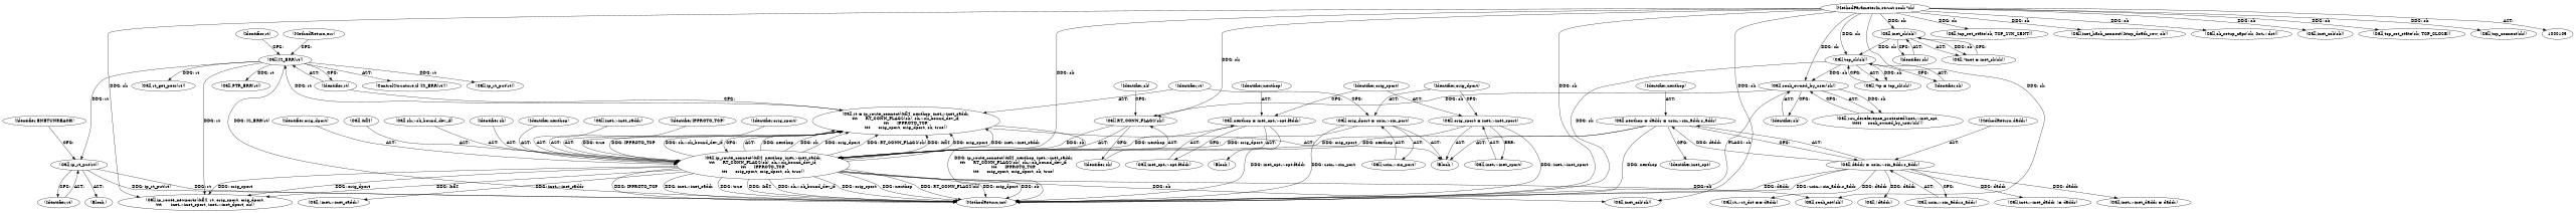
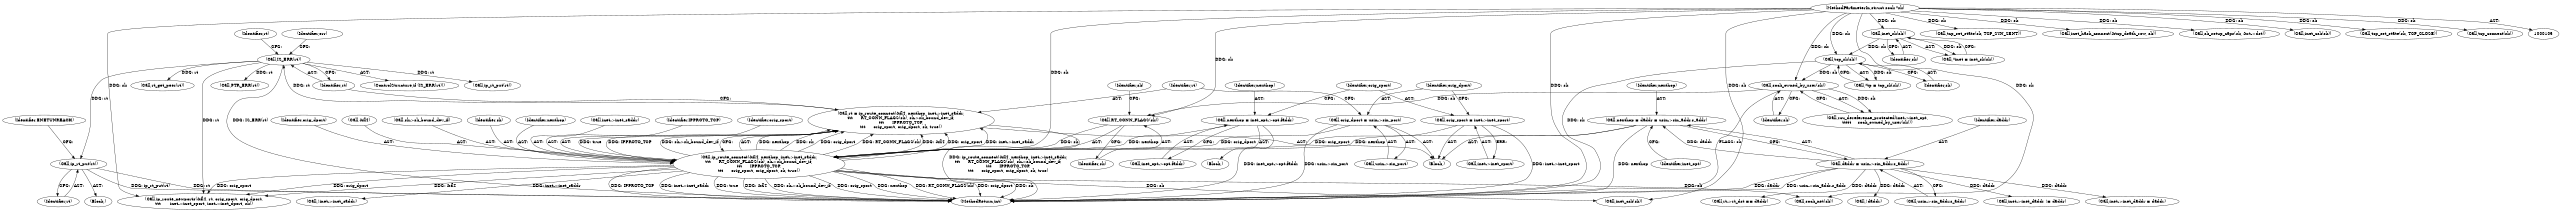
  digraph {
    n1 [label="(Call,ip_rt_put(rt))"]
    n2 [label="(Block,)"]
    n3 [label="(MethodReturn,int)"]
    n4 [label="(Identifier,rt)"]
    n5 [label="(Call,IS_ERR(rt))"]
    n6 [label="(Call,PTR_ERR(rt))"]
    n7 [label="(ControlStructure,if (IS_ERR(rt)))"]
    n8 [label="(Identifier,rt)"]
    n9 [label="(Call,ip_route_newports(&fl4, rt, orig_sport, orig_dport,\n\t\t\t       inet->inet_sport, inet->inet_dport, sk))"]
    n10 [label="(Call,ip_rt_put(rt))"]
    n11 [label="(Call,rt_get_peer(rt))"]
    n12 [label="(Call,rt = ip_route_connect(&fl4, nexthop, inet->inet_saddr,\n\t\t\t      RT_CONN_FLAGS(sk), sk->sk_bound_dev_if,\n\t\t\t      IPPROTO_TCP,\n\t\t\t      orig_sport, orig_dport, sk, true))"]
    n13 [label="(Call,ip_route_connect(&fl4, nexthop, inet->inet_saddr,\n\t\t\t      RT_CONN_FLAGS(sk), sk->sk_bound_dev_if,\n\t\t\t      IPPROTO_TCP,\n\t\t\t      orig_sport, orig_dport, sk, true))"]
    n14 [label="(Block,)"]
    n15 [label="(Call,sock_net(sk))"]
    n16 [label="(Call,!inet->inet_saddr)"]
    n17 [label="(Call,inet_csk(sk))"]
    n18 [label="(Call,nexthop = inet_opt->opt.faddr)"]
    n19 [label="(Block,)"]
    n20 [label="(Call,inet_opt->opt.faddr)"]
    n21 [label="(Call,nexthop = daddr = usin->sin_addr.s_addr)"]
    n22 [label="(Call,daddr = usin->sin_addr.s_addr)"]
    n23 [label="(Call,rt->rt_dst == daddr)"]
    n24 [label="(Call,!daddr)"]
    n25 [label="(Call,usin->sin_addr.s_addr)"]
    n26 [label="(Call,inet->inet_daddr != daddr)"]
    n27 [label="(Call,inet->inet_daddr = daddr)"]
    n28 [label="(Call,RT_CONN_FLAGS(sk))"]
    n29 [label="(Identifier,sk)"]
    n30 [label="(Call,sock_owned_by_user(sk))"]
    n31 [label="(Call,rcu_dereference_protected(inet->inet_opt,\n\t\t\t\t\t     sock_owned_by_user(sk)))"]
    n32 [label="(Identifier,sk)"]
    n33 [label="(Call,tcp_sk(sk))"]
    n34 [label="(Call,*tp = tcp_sk(sk))"]
    n35 [label="(Identifier,sk)"]
    n36 [label="(Call,inet_sk(sk))"]
    n37 [label="(Identifier,sk)"]
    n38 [label="(Call,*inet = inet_sk(sk))"]
    n39 [label="(MethodParameterIn,struct sock *sk)"]
    n40 [label="(Call,tcp_set_state(sk, TCP_SYN_SENT))"]
    n41 [label="(Call,inet_hash_connect(&tcp_death_row, sk))"]
    n42 [label="(Call,sk_setup_caps(sk, &rt->dst))"]
    n43 [label="(Call,inet_csk(sk))"]
    n44 [label="(Call,tcp_set_state(sk, TCP_CLOSE))"]
    n45 [label="(Call,tcp_connect(sk))"]
    1000105
    n47 [label="(Call,orig_sport = inet->inet_sport)"]
    n48 [label="(Call,inet->inet_sport)"]
    n49 [label="(Call,orig_dport = usin->sin_port)"]
    n50 [label="(Call,usin->sin_port)"]
    n51 [label="(Identifier,ENETUNREACH)"]
    n52 [label="(Identifier,sk)"]
    n53 [label="(Identifier,rt)"]
-   n54 [label="(MethodReturn,err)"]
+   n54 [label="(Identifier,err)"]
    n55 [label="(Identifier,IPPROTO_TCP)"]
    n56 [label="(Identifier,nexthop)"]
    n57 [label="(Identifier,orig_sport)"]
    n58 [label="(Identifier,orig_dport)"]
    n59 [label="(Identifier,orig_sport)"]
-   n60 [label="(MethodReturn,daddr)"]
+   n60 [label="(Identifier,daddr)"]
    n61 [label="(Identifier,inet_opt)"]
    n62 [label="(Call,&fl4)"]
    n63 [label="(Identifier,nexthop)"]
    n64 [label="(Identifier,orig_dport)"]
    n65 [label="(Call,sk->sk_bound_dev_if)"]
    n66 [label="(Identifier,sk)"]
    n67 [label="(Identifier,rt)"]
    n68 [label="(Identifier,nexthop)"]
    n69 [label="(Call,inet->inet_saddr)"]
    n1 -> n2 [label="AST: "]
    n1 -> n3 [label="DDG: rt"]
    n1 -> n3 [label="DDG: ip_rt_put(rt)"]
    n1 -> n4 [label="CFG: "]
    n4 -> n1 [label="AST: "]
    n5 -> n1 [label="DDG: rt"]
    n5 -> n3 [label="DDG: IS_ERR(rt)"]
    n5 -> n6 [label="DDG: rt"]
    n5 -> n7 [label="AST: "]
    n5 -> n8 [label="CFG: "]
    n5 -> n9 [label="DDG: rt"]
    n5 -> n10 [label="DDG: rt"]
    n5 -> n11 [label="DDG: rt"]
    n8 -> n5 [label="AST: "]
    n8 -> n12 [label="CFG: "]
    n12 -> n3 [label="DDG: ip_route_connect(&fl4, nexthop, inet->inet_saddr,\n\t\t\t      RT_CONN_FLAGS(sk), sk->sk_bound_dev_if,\n\t\t\t      IPPROTO_TCP,\n\t\t\t      orig_sport, orig_dport, sk, true)"]
    n12 -> n5 [label="DDG: rt"]
    n12 -> n13 [label="CFG: "]
    n12 -> n14 [label="AST: "]
    n13 -> n3 [label="DDG: RT_CONN_FLAGS(sk)"]
    n13 -> n3 [label="DDG: orig_dport"]
    n13 -> n3 [label="DDG: sk"]
    n13 -> n3 [label="DDG: IPPROTO_TCP"]
    n13 -> n3 [label="DDG: inet->inet_saddr"]
    n13 -> n3 [label="DDG: true"]
    n13 -> n3 [label="DDG: &fl4"]
    n13 -> n3 [label="DDG: sk->sk_bound_dev_if"]
    n13 -> n3 [label="DDG: orig_sport"]
    n13 -> n3 [label="DDG: nexthop"]
    n13 -> n9 [label="DDG: &fl4"]
    n13 -> n9 [label="DDG: orig_sport"]
    n13 -> n9 [label="DDG: orig_dport"]
    n13 -> n12 [label="AST: "]
    n13 -> n12 [label="DDG: nexthop"]
    n13 -> n12 [label="DDG: sk"]
    n13 -> n12 [label="DDG: orig_dport"]
    n13 -> n12 [label="DDG: RT_CONN_FLAGS(sk)"]
    n13 -> n12 [label="DDG: &fl4"]
    n13 -> n12 [label="DDG: orig_sport"]
    n13 -> n12 [label="DDG: inet->inet_saddr"]
    n13 -> n12 [label="DDG: true"]
    n13 -> n12 [label="DDG: IPPROTO_TCP"]
    n13 -> n12 [label="DDG: sk->sk_bound_dev_if"]
    n13 -> n15 [label="DDG: sk"]
    n13 -> n16 [label="DDG: inet->inet_saddr"]
    n13 -> n17 [label="DDG: sk"]
    n18 -> n3 [label="DDG: inet_opt->opt.faddr"]
    n18 -> n13 [label="DDG: nexthop"]
    n18 -> n19 [label="AST: "]
    n18 -> n20 [label="CFG: "]
    n20 -> n18 [label="AST: "]
    n21 -> n3 [label="DDG: nexthop"]
    n21 -> n13 [label="DDG: nexthop"]
    n21 -> n14 [label="AST: "]
    n21 -> n22 [label="CFG: "]
    n22 -> n3 [label="DDG: usin->sin_addr.s_addr"]
    n22 -> n3 [label="DDG: daddr"]
    n22 -> n21 [label="AST: "]
    n22 -> n21 [label="DDG: daddr"]
    n22 -> n23 [label="DDG: daddr"]
    n22 -> n24 [label="DDG: daddr"]
    n22 -> n25 [label="CFG: "]
    n22 -> n26 [label="DDG: daddr"]
    n22 -> n27 [label="DDG: daddr"]
    n25 -> n22 [label="AST: "]
    n28 -> n13 [label="AST: "]
    n28 -> n13 [label="DDG: sk"]
    n28 -> n29 [label="CFG: "]
    n29 -> n28 [label="AST: "]
    n30 -> n3 [label="FLAGS: sk"]
    n30 -> n28 [label="DDG: sk"]
    n30 -> n31 [label="AST: "]
    n30 -> n31 [label="DDG: sk"]
    n30 -> n32 [label="CFG: "]
    n31 -> n30 [label="CFG: "]
    n32 -> n30 [label="AST: "]
    n33 -> n3 [label="DDG: sk"]
    n33 -> n30 [label="DDG: sk"]
    n33 -> n34 [label="AST: "]
    n33 -> n34 [label="DDG: sk"]
    n33 -> n35 [label="CFG: "]
    n34 -> n33 [label="CFG: "]
    n35 -> n33 [label="AST: "]
    n36 -> n33 [label="DDG: sk"]
    n36 -> n37 [label="CFG: "]
    n36 -> n38 [label="AST: "]
    n36 -> n38 [label="DDG: sk"]
    n37 -> n36 [label="AST: "]
    n38 -> n36 [label="CFG: "]
    n39 -> n3 [label="DDG: sk"]
    n39 -> n9 [label="DDG: sk"]
    n39 -> n13 [label="DDG: sk"]
    n39 -> n15 [label="DDG: sk"]
    n39 -> n17 [label="DDG: sk"]
    n39 -> n28 [label="DDG: sk"]
    n39 -> n30 [label="DDG: sk"]
    n39 -> n33 [label="DDG: sk"]
    n39 -> n36 [label="DDG: sk"]
    n39 -> n40 [label="DDG: sk"]
    n39 -> n41 [label="DDG: sk"]
    n39 -> n42 [label="DDG: sk"]
    n39 -> n43 [label="DDG: sk"]
    n39 -> n44 [label="DDG: sk"]
    n39 -> n45 [label="DDG: sk"]
    n39 -> 1000105 [label="AST: "]
    n47 -> n3 [label="DDG: inet->inet_sport"]
    n47 -> n13 [label="DDG: orig_sport"]
    n47 -> n14 [label="AST: "]
    n47 -> n48 [label="ERR: "]
    n48 -> n47 [label="AST: "]
    n49 -> n3 [label="DDG: usin->sin_port"]
    n49 -> n13 [label="DDG: orig_dport"]
    n49 -> n14 [label="AST: "]
    n49 -> n50 [label="AST: "]
    n50 -> n49 [label="AST: "]
    n51 -> n1 [label="CFG: "]
    n52 -> n28 [label="CFG: "]
    n53 -> n5 [label="CFG: "]
    n54 -> n5 [label="CFG: "]
    n55 -> n13 [label="AST: "]
    n56 -> n18 [label="AST: "]
    n57 -> n13 [label="AST: "]
    n58 -> n13 [label="AST: "]
    n59 -> n18 [label="CFG: "]
    n59 -> n47 [label="AST: "]
    n60 -> n22 [label="AST: "]
-   n21 -> n61 [label="CFG: "]
+   n61 -> n21 [label="CFG: "]
    n62 -> n13 [label="AST: "]
    n63 -> n21 [label="AST: "]
    n64 -> n47 [label="CFG: "]
    n64 -> n49 [label="AST: "]
    n65 -> n13 [label="AST: "]
    n66 -> n13 [label="AST: "]
    n67 -> n12 [label="AST: "]
    n67 -> n49 [label="CFG: "]
    n68 -> n13 [label="AST: "]
    n69 -> n13 [label="AST: "]
  }
